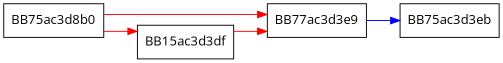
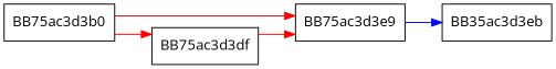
  digraph {
    fontname="Open Sans"
    rankdir=LR
    splines=ortho
    node [fontname="Open Sans" shape=box]
    edge [color=red fontname="Open Sans"]
-   BB75ac3d3b0 [label=BB75ac3d8b0]
-   BB75ac3d3e9 [label=BB77ac3d3e9]
-   BB75ac3d3df [label=BB15ac3d3df]
-   BB75ac3d3eb
+   BB75ac3d3b0
+   BB75ac3d3e9
+   BB75ac3d3df
+   BB75ac3d3eb [label=BB35ac3d3eb]
    BB75ac3d3b0 -> BB75ac3d3e9
    BB75ac3d3b0 -> BB75ac3d3df
    BB75ac3d3e9 -> BB75ac3d3eb [color=blue]
    BB75ac3d3df -> BB75ac3d3e9
  }
